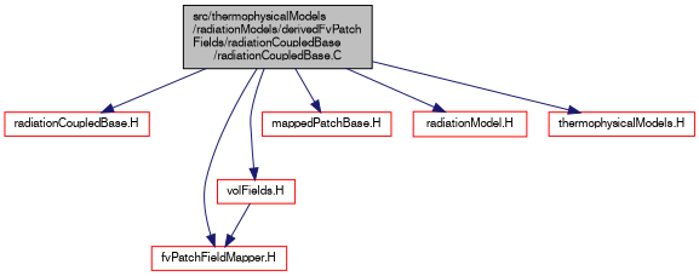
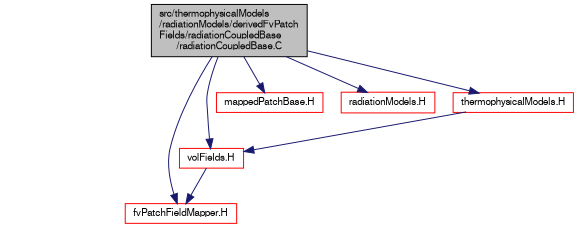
  digraph {
    node [color=red fontname=FreeSans fontsize=10 shape=record]
    edge [color=midnightblue fontname=FreeSans fontsize=10 labelfontname=FreeSans labelfontsize=10 style=solid]
    n1 [color=black fillcolor=grey75 fontcolor=black height=0.2 label="src/thermophysicalModels\l/radiationModels/derivedFvPatch\lFields/radiationCoupledBase\l/radiationCoupledBase.C" style=filled width=0.4]
-   n2 [height=0.2 label="radiationCoupledBase.H" width=0.4]
    n3 [height=0.2 label="fvPatchFieldMapper.H" width=0.4]
    n4 [height=0.2 label="volFields.H" width=0.4]
    n5 [height=0.2 label="mappedPatchBase.H" width=0.4]
-   n6 [height=0.2 label="radiationModel.H" width=0.4]
+   n6 [height=0.2 label="radiationModels.H" width=0.4]
    n7 [height=0.2 label="thermophysicalModels.H" width=0.4]
-   n1 -> n2
    n1 -> n3
    n1 -> n4
    n1 -> n5
    n1 -> n6
    n1 -> n7
    n4 -> n3
+   n7 -> n4
  }
